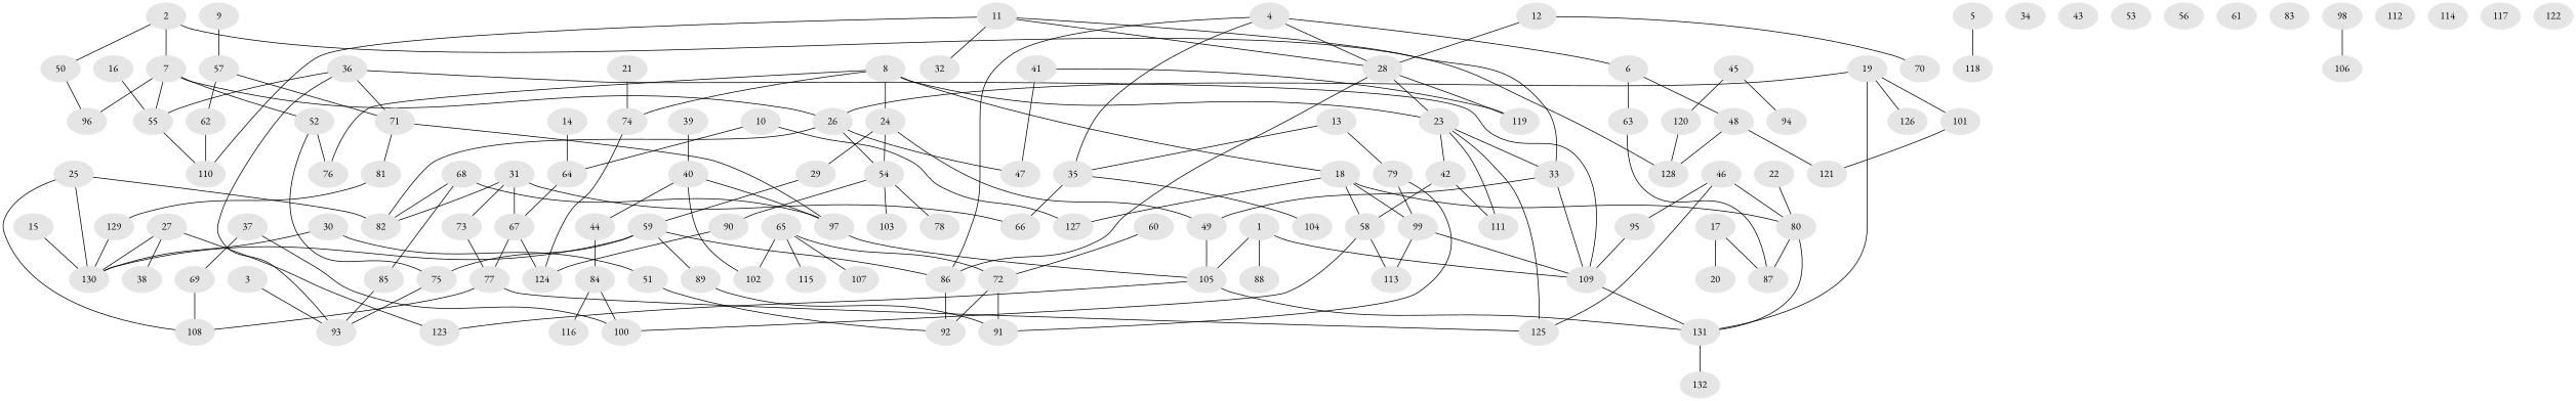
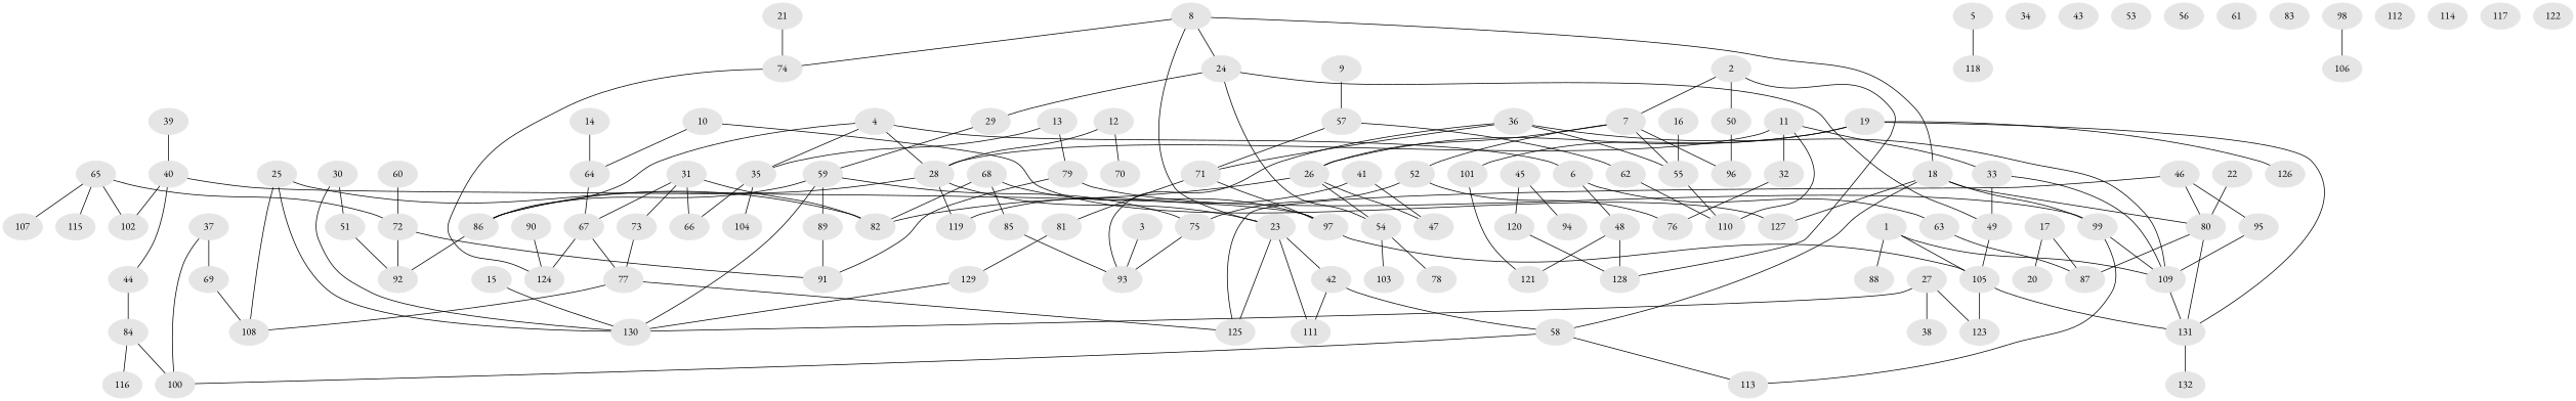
  graph {
    fontname="EB Garamond"
    node [color=gray90 fontname="EB Garamond" style=filled]
    edge [fontname="EB Garamond"]
    1
    88
    105
    109
    131
    123
    2
    7
    50
    128
    26
    52
    55
    96
    3
    93
    4
    6
    28
    35
    86
    48
    63
    23
    119
    66
    104
    92
    5
    118
    121
    87
    54
    82
    47
    76
    75
    110
    8
    18
    24
    74
    127
    58
    80
    99
    33
    42
    111
    125
    29
    49
    124
    9
    57
    71
    62
    10
    64
    67
    11
    32
    12
    70
    13
    79
    91
    14
    15
    130
    16
    17
    20
    100
    113
    19
    101
    126
    132
    21
    22
    59
    78
    90
    103
    25
    108
    27
    38
    89
    30
    51
    31
    73
    77
    34
    36
    97
    81
    37
    69
    39
    40
    44
    102
    84
    41
    43
    116
    45
    94
    120
    46
    95
    53
    56
    60
    72
    61
    65
    107
    115
    68
    85
    129
    83
    98
    106
    112
    114
    117
    122
    1 -- 88
    1 -- 105
    1 -- 109
    105 -- 131
    105 -- 123
    109 -- 131
    131 -- 132
    2 -- 7
    2 -- 50
    2 -- 128
    7 -- 26
    7 -- 52
    7 -- 55
    7 -- 96
    50 -- 96
    26 -- 54
    26 -- 82
    26 -- 47
    52 -- 76
    52 -- 75
    55 -- 110
    3 -- 93
    4 -- 6
    4 -- 28
    4 -- 35
    4 -- 86
    6 -- 48
    6 -- 63
    28 -- 86
    28 -- 23
    28 -- 119
    35 -- 66
    35 -- 104
    86 -- 92
    48 -- 128
    48 -- 121
    63 -- 87
-   23 -- 33
    23 -- 42
    23 -- 111
    23 -- 125
    5 -- 118
    54 -- 78
-   54 -- 90
    54 -- 103
    75 -- 93
    8 -- 23
-   8 -- 76
+   32 -- 76
    8 -- 18
    8 -- 24
    8 -- 74
    18 -- 127
    18 -- 58
    18 -- 80
    18 -- 99
    24 -- 54
    24 -- 29
    24 -- 49
    74 -- 124
    58 -- 100
    58 -- 113
    80 -- 131
    80 -- 87
    99 -- 109
    99 -- 113
    33 -- 109
    33 -- 49
    42 -- 58
    42 -- 111
    29 -- 59
    49 -- 105
    9 -- 57
    57 -- 71
    57 -- 62
    71 -- 97
    71 -- 81
    62 -- 110
    10 -- 127
    10 -- 64
    64 -- 67
    67 -- 124
    67 -- 77
    11 -- 28
    11 -- 110
    11 -- 33
    11 -- 32
    12 -- 28
    12 -- 70
    13 -- 35
    13 -- 79
    79 -- 99
    79 -- 91
    14 -- 64
    15 -- 130
    16 -- 55
    17 -- 87
    17 -- 20
    19 -- 131
    19 -- 26
    19 -- 101
    19 -- 126
    101 -- 121
    21 -- 74
    22 -- 80
    59 -- 86
    59 -- 75
    59 -- 130
    59 -- 89
    90 -- 124
    25 -- 82
    25 -- 130
    25 -- 108
    27 -- 123
    27 -- 130
    27 -- 38
    89 -- 91
    30 -- 130
    30 -- 51
    51 -- 92
    31 -- 66
    31 -- 82
    31 -- 67
    31 -- 73
    73 -- 77
    77 -- 125
    77 -- 108
    36 -- 109
    36 -- 55
    36 -- 93
    36 -- 71
    97 -- 105
    81 -- 129
    37 -- 100
    37 -- 69
    69 -- 108
    39 -- 40
    40 -- 97
    40 -- 44
    40 -- 102
    44 -- 84
    84 -- 100
    84 -- 116
    41 -- 119
    41 -- 47
    45 -- 94
    45 -- 120
    120 -- 128
    46 -- 80
    46 -- 125
    46 -- 95
    95 -- 109
    60 -- 72
    72 -- 92
    72 -- 91
    65 -- 102
    65 -- 72
    65 -- 107
    65 -- 115
    68 -- 82
    68 -- 97
    68 -- 85
    85 -- 93
    129 -- 130
    98 -- 106
  }
